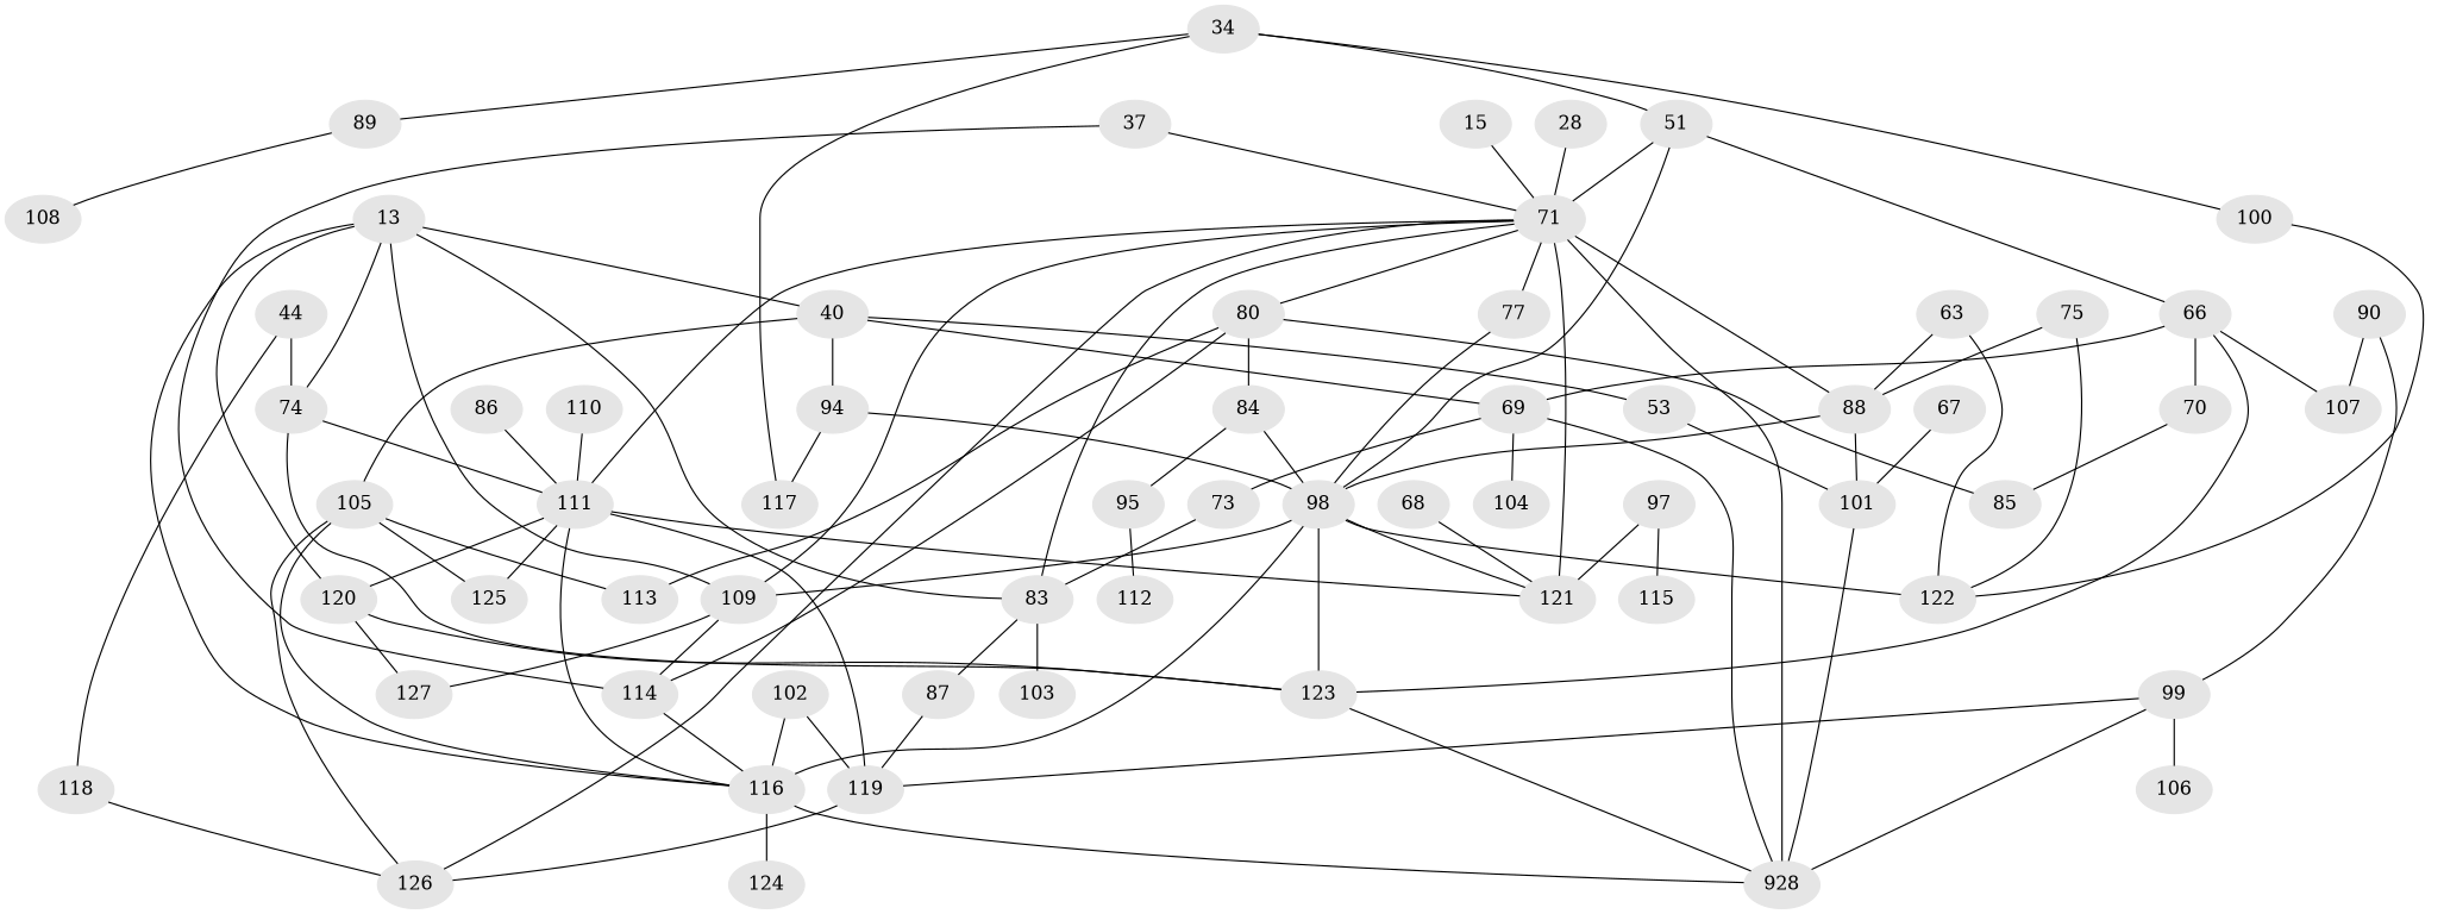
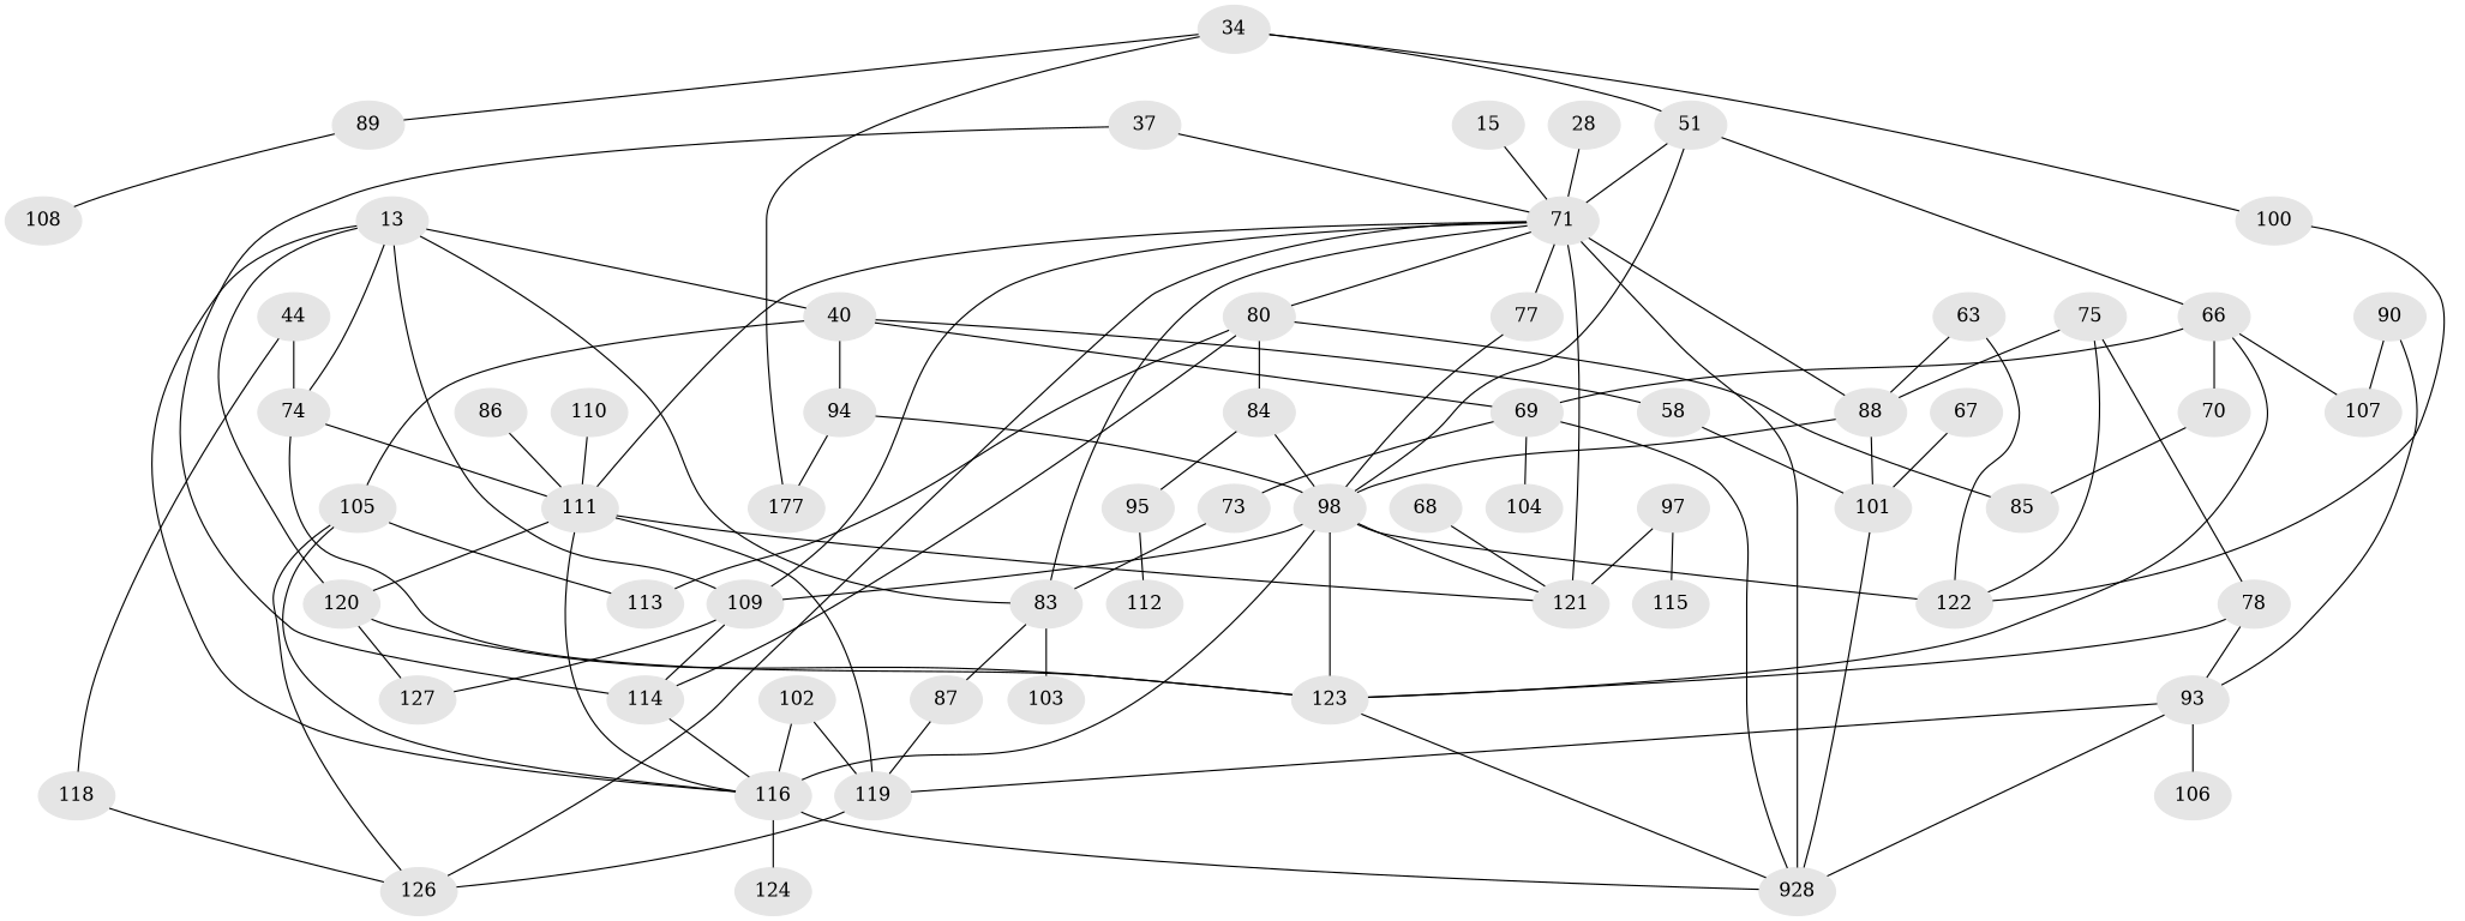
  graph {
    node [color=gray90 style=filled]
    40 [super="+38"]
-   58 [label=53]
+   58
    69
    94
    105 [super="+61"]
    13
    74 [super="+39"]
    83 [super="+9+72"]
    109 [super="+11"]
    116 [super="+82"]
    120 [super="+42+92"]
    123 [super="+49"]
    111 [super="+62"]
    87
    103
    114 [super="+91"]
    127
    n18 [label=928 super="+76"]
    124
    71 [super="+1+3+5+56"]
    88 [super="+60+10+79"]
    121 [super="+30+96+50"]
    77
    80 [super="+35"]
    126
    15
    28
    51 [super="+18"]
    66 [super="+27"]
    98 [super="+21+93+45+47+36"]
    34
    89
    100
-   117
+   117 [label=177]
    108
    122
    37
    101 [super="+26"]
    73
    104
    113
-   125
    44
    118
    70
    107
    63
    85
    67
    68
    84
    119 [super="+81"]
    75
-   99
+   78
+   99 [label=93]
    106
    95
    112
    86
    90
    97 [super="+54"]
    115
    102
    110
    40 -- 58
    40 -- 69
    40 -- 94
    40 -- 105
    58 -- 101
    69 -- n18
    69 -- 73
    69 -- 104
    94 -- 98
    94 -- 117
    105 -- 116
    105 -- 126
    105 -- 113
-   105 -- 125
    13 -- 40
    13 -- 74 [weight=2]
    13 -- 83
    13 -- 109 [weight=2]
    13 -- 116
    13 -- 120
    74 -- 123
    74 -- 111
    83 -- 87
    83 -- 103
    109 -- 114 [weight=2]
    109 -- 127
    116 -- n18
    116 -- 124
    120 -- 123 [weight=2]
    120 -- 127
    123 -- n18
    111 -- 116 [weight=2]
    111 -- 120
    111 -- 121
-   111 -- 125
    111 -- 119 [weight=2]
    87 -- 119
    114 -- 116
    71 -- 83
    71 -- 109
    71 -- 111 [weight=2]
    71 -- n18
    71 -- 88 [weight=2]
    71 -- 121 [weight=5]
    71 -- 77 [weight=2]
    71 -- 80
    71 -- 126
    88 -- 98
    88 -- 101
    77 -- 98
    80 -- 114
    80 -- 113
    80 -- 85
    80 -- 84
    15 -- 71
    28 -- 71
    51 -- 71
    51 -- 66
    51 -- 98
    66 -- 69
    66 -- 123
    66 -- 70
    66 -- 107
    98 -- 109
    98 -- 116
    98 -- 123
    98 -- 121 [weight=2]
    98 -- 122
    34 -- 51
    34 -- 89
    34 -- 100
    34 -- 117
    89 -- 108
    100 -- 122
    37 -- 114
    37 -- 71
    101 -- n18 [weight=2]
    73 -- 83
    44 -- 74
    44 -- 118
    118 -- 126
    70 -- 85
    63 -- 88
    63 -- 122
    67 -- 101
    68 -- 121
    84 -- 98
    84 -- 95
    119 -- 126
    75 -- 88
    75 -- 122
+   75 -- 78
+   78 -- 123
+   78 -- 99
    99 -- n18
    99 -- 119
    99 -- 106
    95 -- 112
    86 -- 111
    90 -- 107
    90 -- 99
    97 -- 121
    97 -- 115
    102 -- 116
    102 -- 119
    110 -- 111
  }
